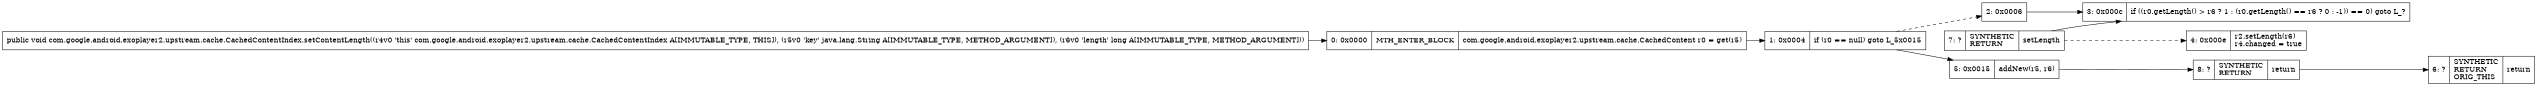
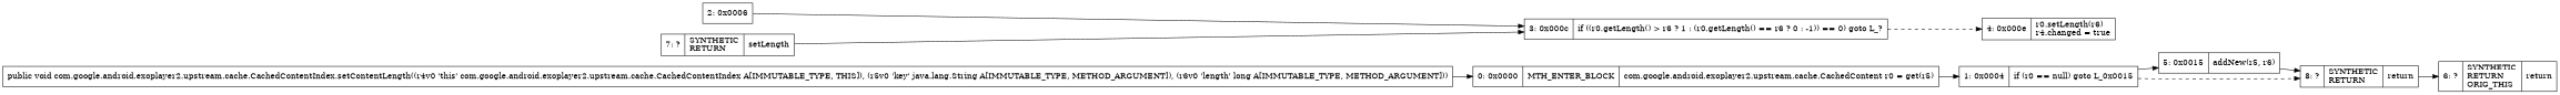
  digraph {
    rankdir=LR
    node [shape=record]
    n1 [label="{0\:\ 0x0000|MTH_ENTER_BLOCK\l|com.google.android.exoplayer2.upstream.cache.CachedContent r0 = get(r5)\l}"]
-   n2 [label="{1\:\ 0x0004|if (r0 == null) goto L_5x0015\l}"]
+   n2 [label="{1\:\ 0x0004|if (r0 == null) goto L_0x0015\l}"]
    n3 [label="{2\:\ 0x0006}"]
    n4 [label="{5\:\ 0x0015|addNew(r5, r6)\l}"]
    n5 [label="{3\:\ 0x000c|if ((r0.getLength() \> r6 ? 1 : (r0.getLength() == r6 ? 0 : \-1)) == 0) goto L_?\l}"]
    n6 [label="{8\:\ ?|SYNTHETIC\lRETURN\l|return\l}"]
-   n7 [label="{4\:\ 0x000e|r2.setLength(r6)\lr4.changed = true\l}"]
+   n7 [label="{4\:\ 0x000e|r0.setLength(r6)\lr4.changed = true\l}"]
    n8 [label="{7\:\ ?|SYNTHETIC\lRETURN\l|setLength\l}"]
    n9 [label="{6\:\ ?|SYNTHETIC\lRETURN\lORIG_THIS\l|return\l}"]
    n10 [label="{public void com.google.android.exoplayer2.upstream.cache.CachedContentIndex.setContentLength((r4v0 'this' com.google.android.exoplayer2.upstream.cache.CachedContentIndex A[IMMUTABLE_TYPE, THIS]), (r5v0 'key' java.lang.String A[IMMUTABLE_TYPE, METHOD_ARGUMENT]), (r6v0 'length' long A[IMMUTABLE_TYPE, METHOD_ARGUMENT])) }"]
    n1 -> n2
-   n2 -> n3 [style=dashed]
+   n2 -> n6 [style=dashed]
    n2 -> n4
    n3 -> n5
    n4 -> n6
-   n8 -> n7 [style=dashed]
+   n5 -> n7 [style=dashed]
    n6 -> n9
    n8 -> n5
    n10 -> n1
  }
